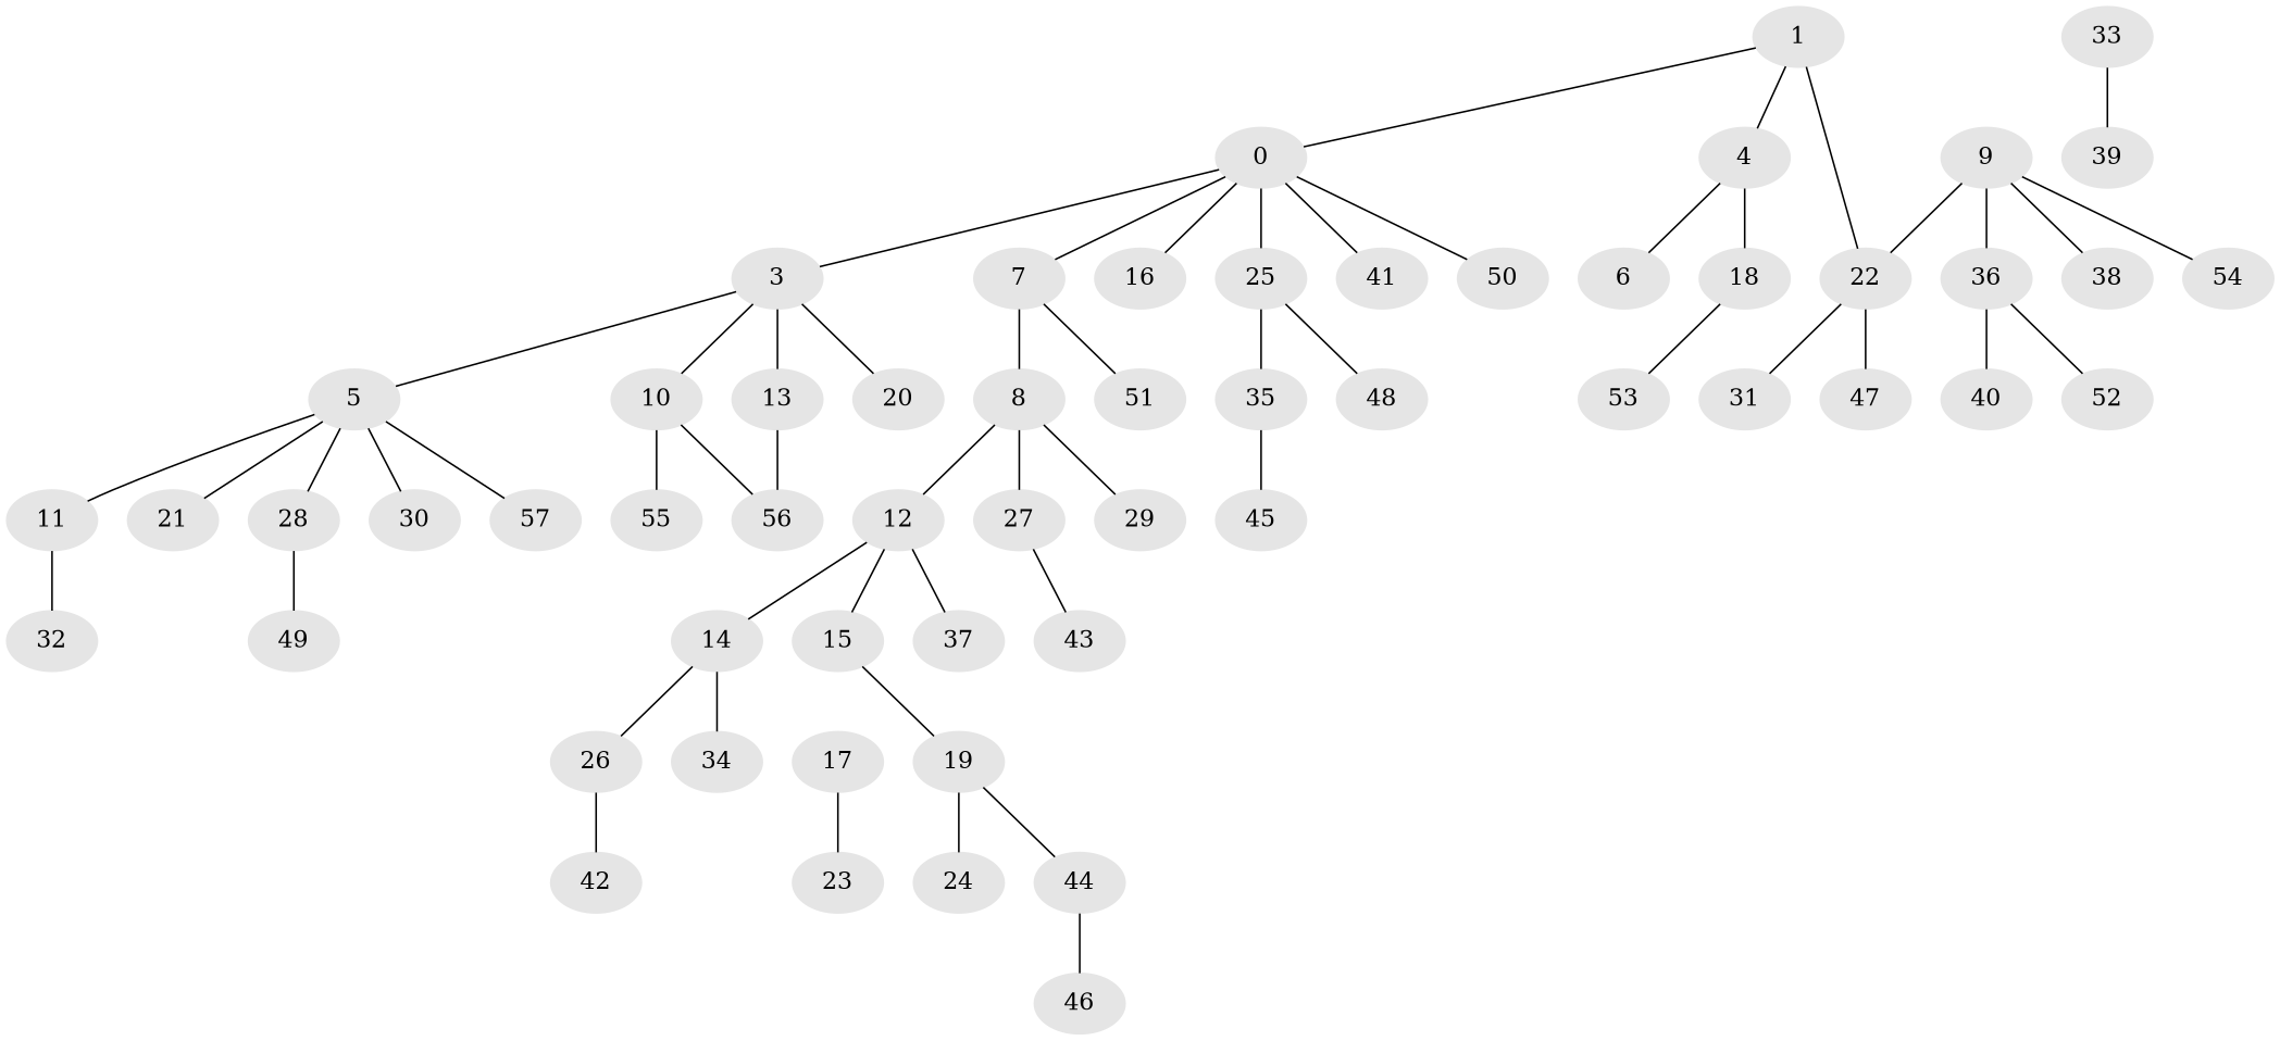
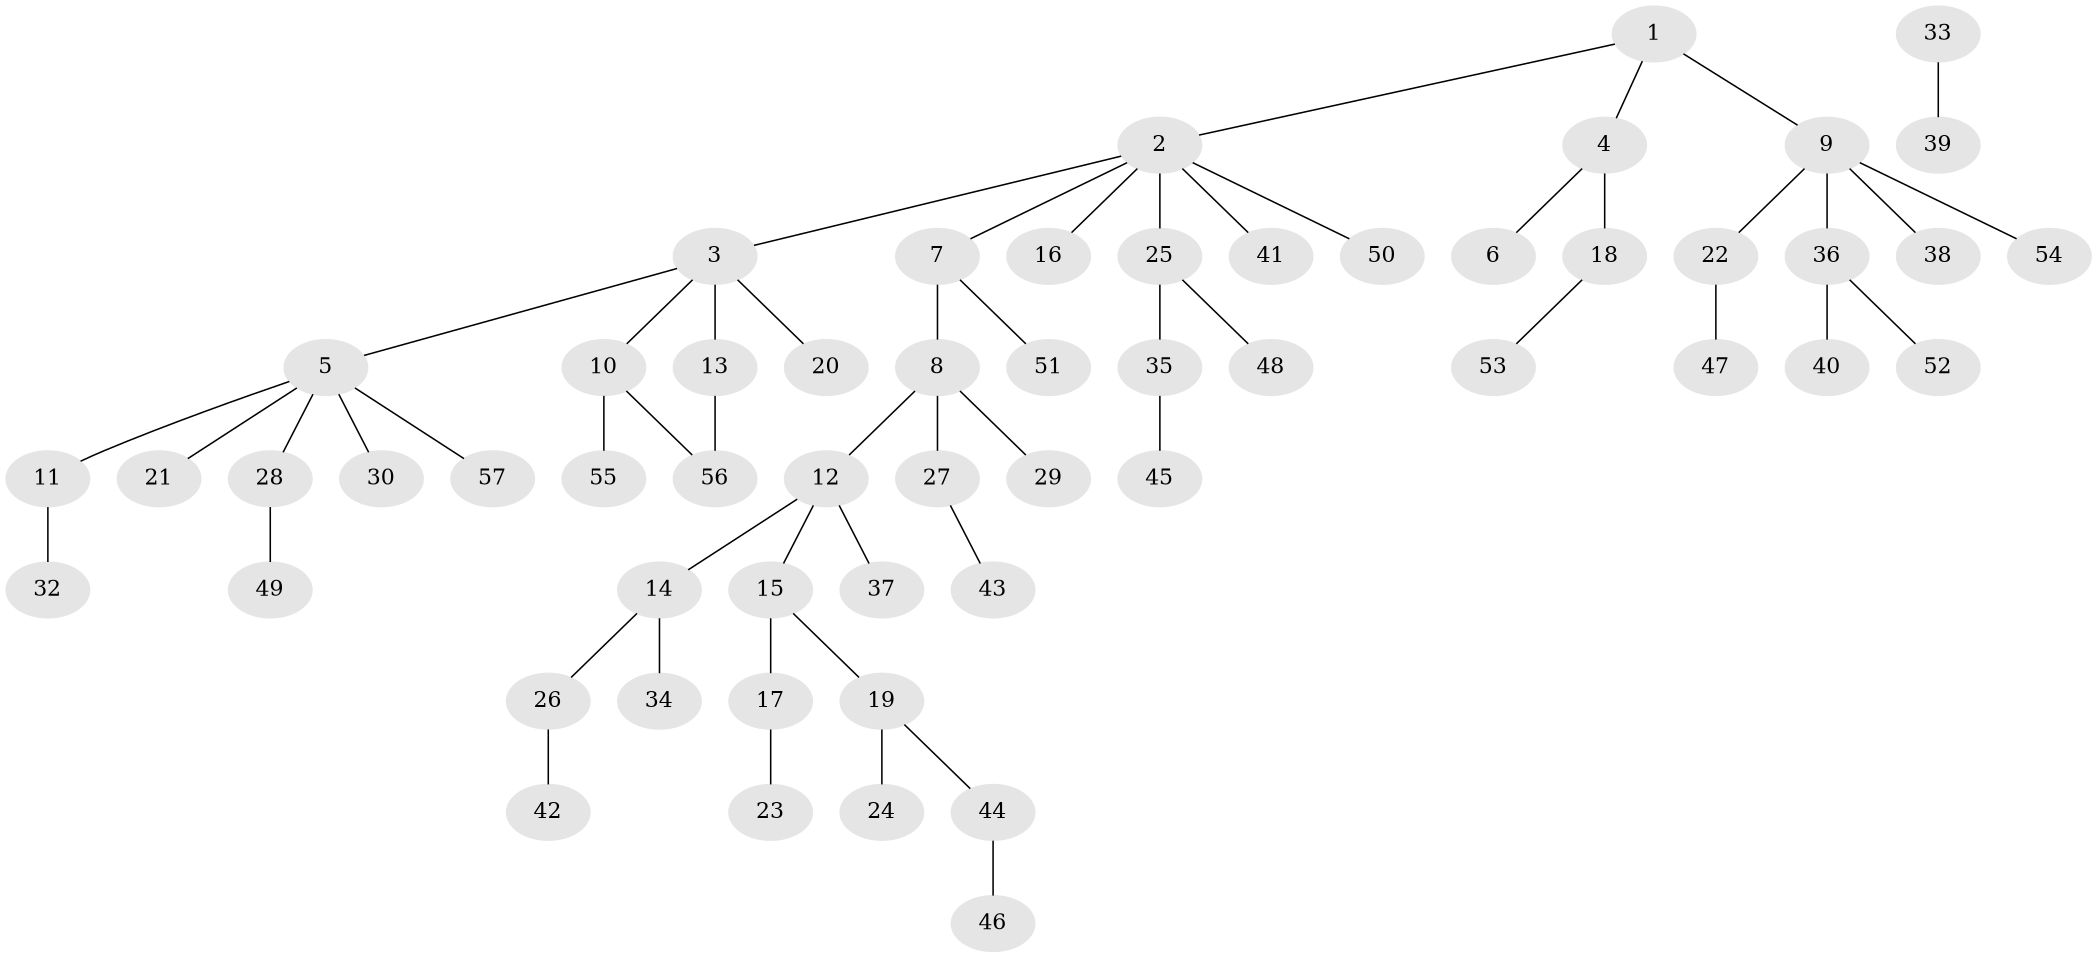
  graph {
    node [color=gray90 style=filled]
    1
-   2 [label=0]
+   2
    4
    9
    3
    7
    16
    25
    41
    50
    6
    18
    22
    36
    38
    54
    5
    10
    13
    20
    8
    51
    35
    48
    11
    21
    28
    30
    57
    55
    56
    53
    32
    49
    12
    27
    29
    14
    15
    37
    43
-   31
    47
    40
    52
    26
    34
    17
    19
    33
    39
    42
    23
    24
    44
    46
    45
    1 -- 2
    1 -- 4
-   1 -- 22
+   1 -- 9
    2 -- 3
    2 -- 7
    2 -- 16
    2 -- 25
    2 -- 41
    2 -- 50
    4 -- 6
    4 -- 18
    9 -- 22
    9 -- 36
    9 -- 38
    9 -- 54
    3 -- 5
    3 -- 10
    3 -- 13
    3 -- 20
    7 -- 8
    7 -- 51
    25 -- 35
    25 -- 48
    18 -- 53
-   22 -- 31
    22 -- 47
    36 -- 40
    36 -- 52
    5 -- 11
    5 -- 21
    5 -- 28
    5 -- 30
    5 -- 57
    10 -- 55
    10 -- 56
    13 -- 56
    8 -- 12
    8 -- 27
    8 -- 29
    35 -- 45
    11 -- 32
    28 -- 49
    12 -- 14
    12 -- 15
    12 -- 37
    27 -- 43
    14 -- 26
    14 -- 34
+   15 -- 17
    15 -- 19
    26 -- 42
    17 -- 23
    19 -- 24
    19 -- 44
    33 -- 39
    44 -- 46
  }
